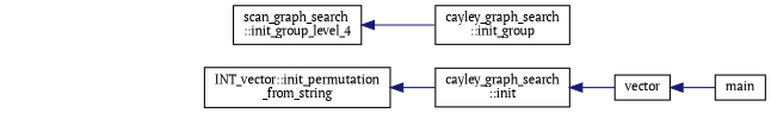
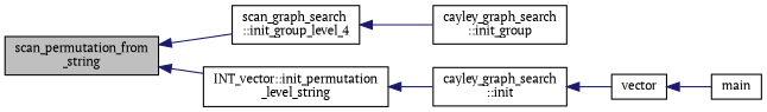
  digraph {
    fontname="PT Serif"
    rankdir=LR
    node [color=black fillcolor=white fontname="PT Serif" fontsize=10 shape=record style=filled]
    edge [color=midnightblue dir=back fontname="PT Serif" fontsize=10 labelfontname=Helvetica labelfontsize=10 style=solid]
+   n1 [fillcolor=grey75 fontcolor=black height=0.2 label="scan_permutation_from\l_string" width=0.4]
    n2 [height=0.2 label="scan_graph_search\l::init_group_level_4" width=0.4]
-   n3 [height=0.2 label="INT_vector::init_permutation\l_from_string" width=0.4]
+   n3 [height=0.2 label="INT_vector::init_permutation\l_level_string" width=0.4]
    n4 [height=0.2 label="cayley_graph_search\l::init_group" width=0.4]
    n5 [height=0.2 label="cayley_graph_search\l::init" width=0.4]
    n6 [height=0.2 label=vector width=0.4]
    n7 [height=0.2 label=main width=0.4]
+   n1 -> n2
+   n1 -> n3
    n2 -> n4
    n3 -> n5
    n5 -> n6
    n6 -> n7
  }
